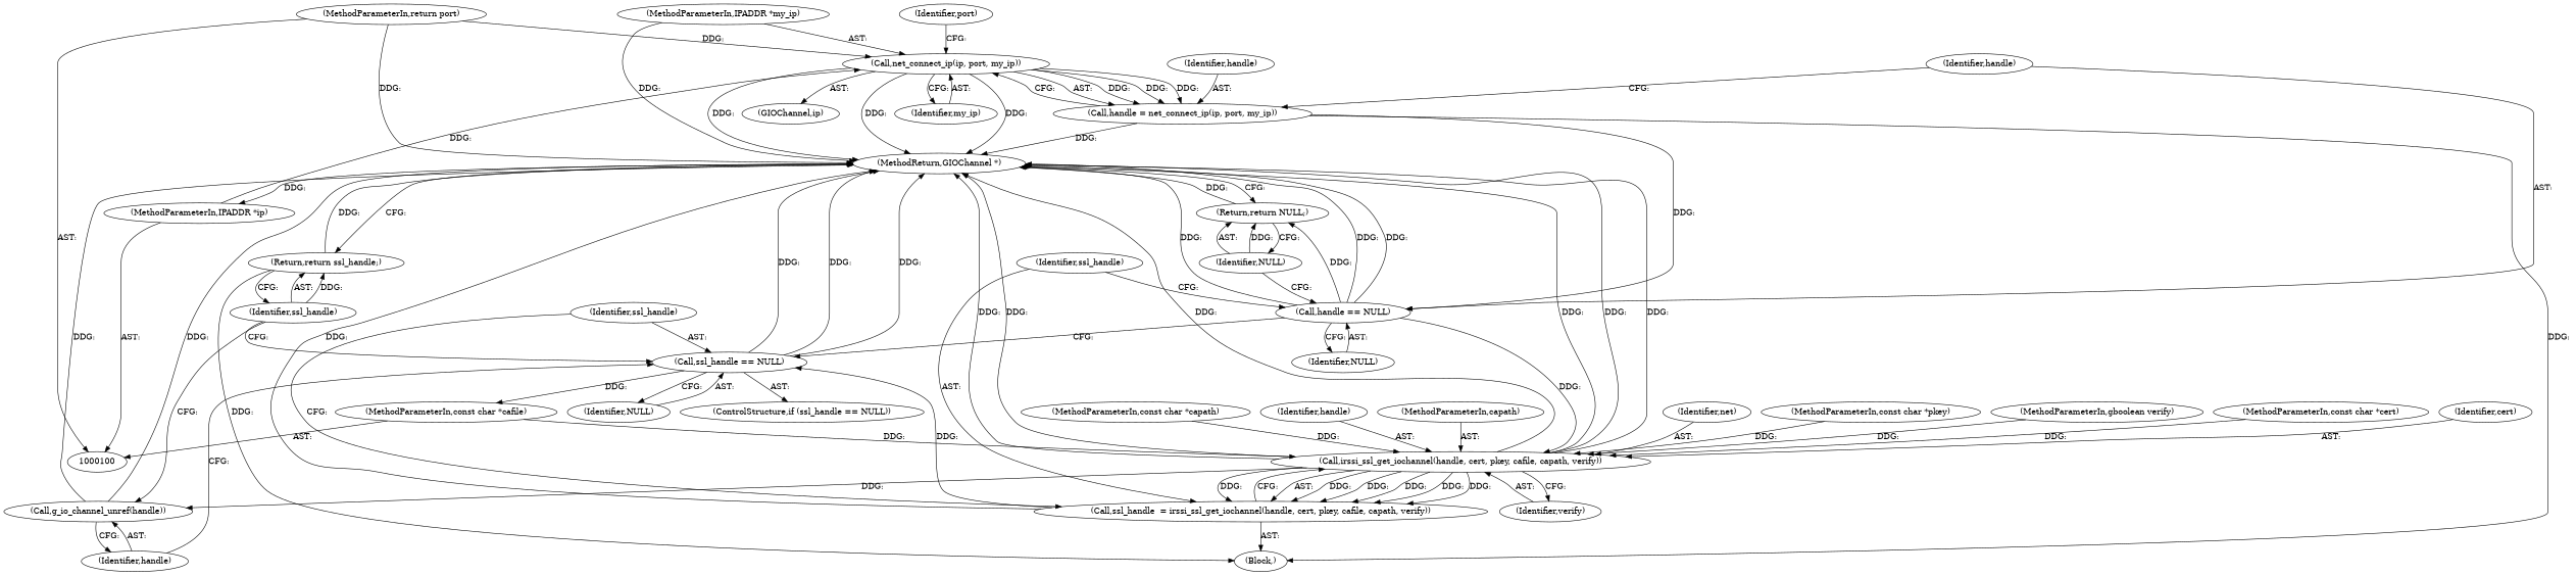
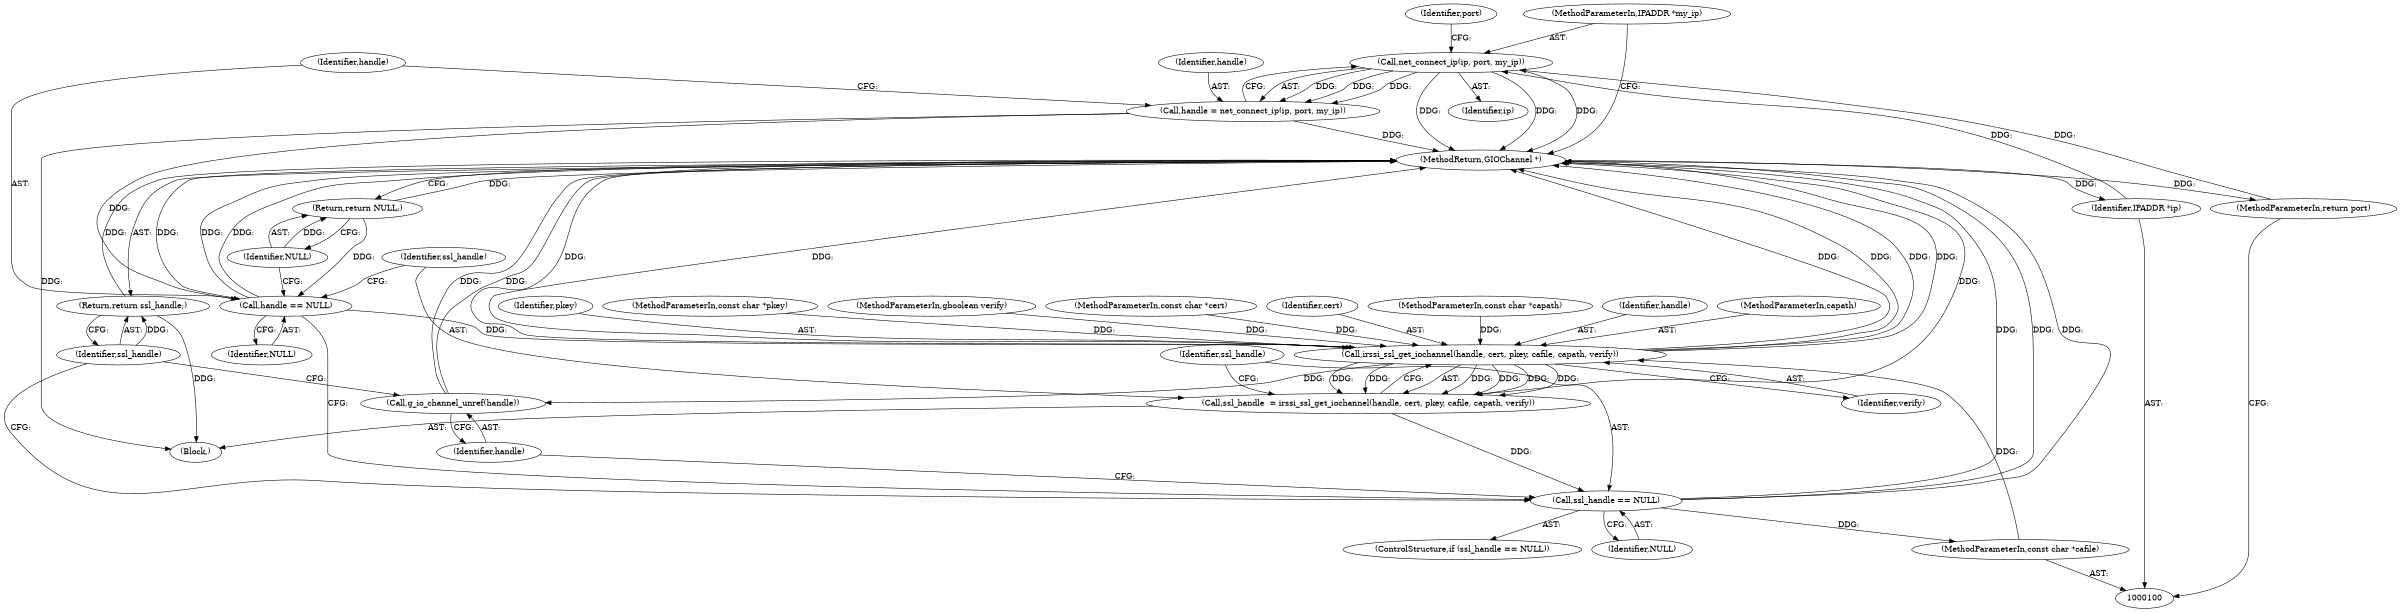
  digraph {
    n1 [label="(Call,net_connect_ip(ip, port, my_ip))"]
    n2 [label="(Call,handle = net_connect_ip(ip, port, my_ip))"]
-   n3 [label="(Identifier,my_ip)"]
    n4 [label="(MethodReturn,GIOChannel *)"]
-   n5 [label="(GIOChannel,ip)"]
+   n5 [label="(Identifier,ip)"]
    n6 [label="(Call,handle == NULL)"]
    n7 [label="(Block,)"]
-   n8 [label="(MethodParameterIn,IPADDR *ip)"]
+   n8 [label="(Identifier,IPADDR *ip)"]
    n9 [label="(Return,return NULL;)"]
    n10 [label="(Return,return ssl_handle;)"]
    1000100
    n12 [label="(MethodParameterIn,return port)"]
    n13 [label="(MethodParameterIn,IPADDR *my_ip)"]
    n14 [label="(Call,irssi_ssl_get_iochannel(handle, cert, pkey, cafile, capath, verify))"]
    n15 [label="(Call,ssl_handle == NULL)"]
    n16 [label="(Identifier,NULL)"]
    n17 [label="(Identifier,NULL)"]
    n18 [label="(Call,ssl_handle  = irssi_ssl_get_iochannel(handle, cert, pkey, cafile, capath, verify))"]
    n19 [label="(Call,g_io_channel_unref(handle))"]
    n20 [label="(Identifier,verify)"]
    n21 [label="(Identifier,NULL)"]
    n22 [label="(ControlStructure,if (ssl_handle == NULL))"]
    n23 [label="(MethodParameterIn,const char *cafile)"]
    n24 [label="(Identifier,handle)"]
    n25 [label="(Identifier,ssl_handle)"]
-   n26 [label="(Identifier,net)"]
+   n26 [label="(Identifier,pkey)"]
    n27 [label="(Identifier,handle)"]
    n28 [label="(MethodParameterIn,const char *pkey)"]
    n29 [label="(Identifier,handle)"]
    n30 [label="(Identifier,ssl_handle)"]
    n31 [label="(MethodParameterIn,gboolean verify)"]
    n32 [label="(MethodParameterIn,const char *cert)"]
    n33 [label="(Identifier,ssl_handle)"]
    n34 [label="(Identifier,cert)"]
    n35 [label="(Identifier,port)"]
    n36 [label="(MethodParameterIn,const char *capath)"]
    n37 [label="(Identifier,handle)"]
    n38 [label="(MethodParameterIn,capath)"]
    n1 -> n2 [label="AST: "]
    n1 -> n2 [label="DDG: "]
    n1 -> n2 [label="DDG: "]
    n1 -> n2 [label="DDG: "]
-   n1 -> n3 [label="CFG: "]
    n1 -> n4 [label="DDG: "]
    n1 -> n4 [label="DDG: "]
    n1 -> n4 [label="DDG: "]
    n1 -> n5 [label="AST: "]
    n2 -> n1 [label="CFG: "]
    n2 -> n4 [label="DDG: "]
    n2 -> n6 [label="DDG: "]
    n2 -> n7 [label="DDG: "]
-   n3 -> n1 [label="AST: "]
    n4 -> n8 [label="DDG: "]
    n4 -> n9 [label="CFG: "]
-   n4 -> n10 [label="CFG: "]
+   n4 -> n10 [label="AST: "]
    n6 -> n4 [label="DDG: "]
    n6 -> n4 [label="DDG: "]
    n6 -> n4 [label="DDG: "]
-   n6 -> n9 [label="DDG: "]
+   n9 -> n6 [label="DDG: "]
    n6 -> n14 [label="DDG: "]
    n6 -> n15 [label="CFG: "]
    n6 -> n16 [label="CFG: "]
    n8 -> n1 [label="DDG: "]
    n8 -> 1000100 [label="AST: "]
    n9 -> n4 [label="DDG: "]
    n9 -> n17 [label="CFG: "]
    n10 -> n4 [label="DDG: "]
    n10 -> n7 [label="DDG: "]
    n10 -> n25 [label="CFG: "]
    n12 -> n1 [label="DDG: "]
-   n12 -> n4 [label="DDG: "]
-   n12 -> 1000100 [label="AST: "]
+   n4 -> n12 [label="DDG: "]
+   n12 -> 1000100 [label="CFG: "]
    n13 -> n1 [label="AST: "]
-   n13 -> n4 [label="DDG: "]
+   n13 -> n4 [label="CFG: "]
    n14 -> n4 [label="DDG: "]
    n14 -> n4 [label="DDG: "]
    n14 -> n4 [label="DDG: "]
    n14 -> n4 [label="DDG: "]
    n14 -> n4 [label="DDG: "]
    n14 -> n4 [label="DDG: "]
    n14 -> n18 [label="AST: "]
    n14 -> n18 [label="DDG: "]
    n14 -> n18 [label="DDG: "]
    n14 -> n18 [label="DDG: "]
    n14 -> n18 [label="DDG: "]
    n14 -> n18 [label="DDG: "]
    n14 -> n18 [label="DDG: "]
    n14 -> n19 [label="DDG: "]
    n14 -> n20 [label="CFG: "]
    n15 -> n4 [label="DDG: "]
    n15 -> n4 [label="DDG: "]
    n15 -> n4 [label="DDG: "]
    n15 -> n21 [label="CFG: "]
    n15 -> n22 [label="AST: "]
    n15 -> n23 [label="DDG: "]
    n16 -> n6 [label="AST: "]
    n17 -> n6 [label="CFG: "]
    n17 -> n9 [label="AST: "]
    n17 -> n9 [label="DDG: "]
    n18 -> n4 [label="DDG: "]
    n18 -> n7 [label="AST: "]
    n18 -> n14 [label="CFG: "]
    n18 -> n15 [label="DDG: "]
    n19 -> n4 [label="DDG: "]
    n19 -> n4 [label="DDG: "]
    n19 -> n24 [label="CFG: "]
    n20 -> n14 [label="AST: "]
    n21 -> n15 [label="AST: "]
    n23 -> 1000100 [label="AST: "]
    n23 -> n14 [label="DDG: "]
    n24 -> n15 [label="CFG: "]
    n24 -> n19 [label="AST: "]
    n25 -> n10 [label="AST: "]
    n25 -> n10 [label="DDG: "]
    n25 -> n15 [label="CFG: "]
    n25 -> n19 [label="CFG: "]
    n26 -> n14 [label="AST: "]
    n27 -> n2 [label="AST: "]
    n28 -> n14 [label="DDG: "]
    n29 -> n2 [label="CFG: "]
    n29 -> n6 [label="AST: "]
    n30 -> n6 [label="CFG: "]
    n30 -> n18 [label="AST: "]
    n31 -> n14 [label="DDG: "]
    n32 -> n14 [label="DDG: "]
    n33 -> n15 [label="AST: "]
    n33 -> n18 [label="CFG: "]
    n34 -> n14 [label="AST: "]
    n35 -> n1 [label="CFG: "]
    n36 -> n14 [label="DDG: "]
    n37 -> n14 [label="AST: "]
    n38 -> n14 [label="AST: "]
  }
